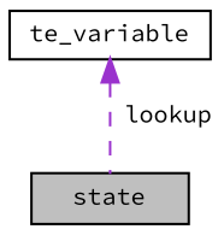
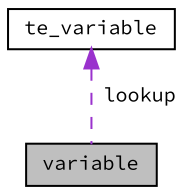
  digraph {
    fontname="Source Code Pro"
    node [color=black fontname="Source Code Pro" fontsize=10 shape=record style=filled]
-   n1 [fillcolor=grey75 fontcolor=black height=0.2 label=state width=0.4]
+   n1 [fillcolor=grey75 fontcolor=black height=0.2 label=variable width=0.4]
    n2 [fillcolor=white height=0.2 label=te_variable width=0.4]
    n2 -> n1 [color=darkorchid3 dir=back fontname="Source Code Pro" fontsize=10 label=" lookup" labelfontname=Helvetica labelfontsize=10 style=dashed]
  }
